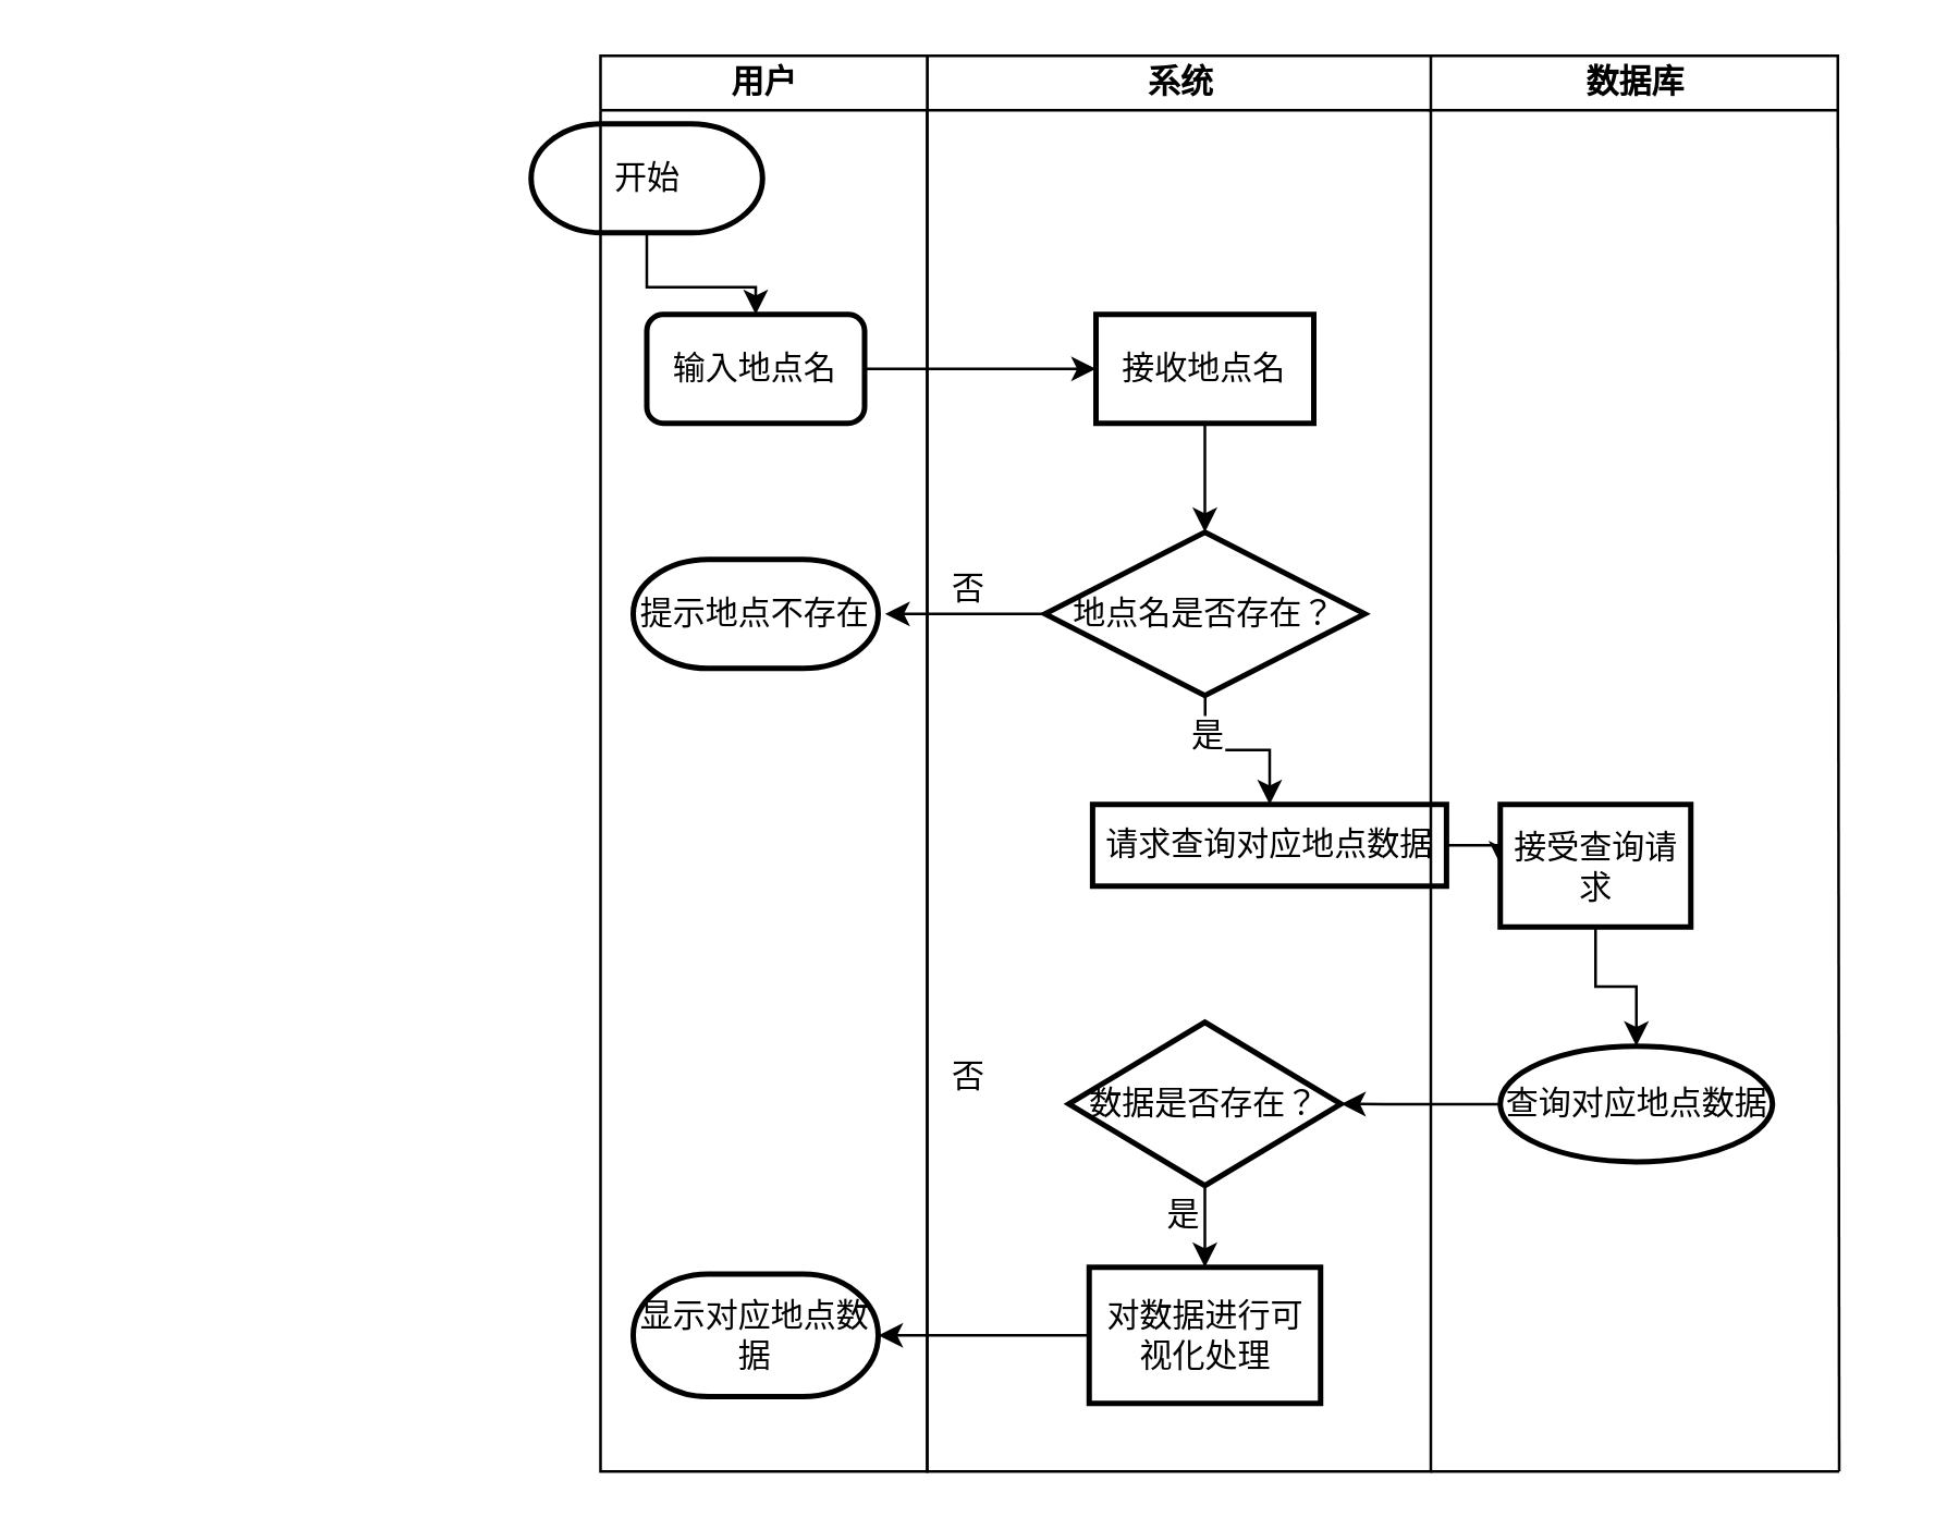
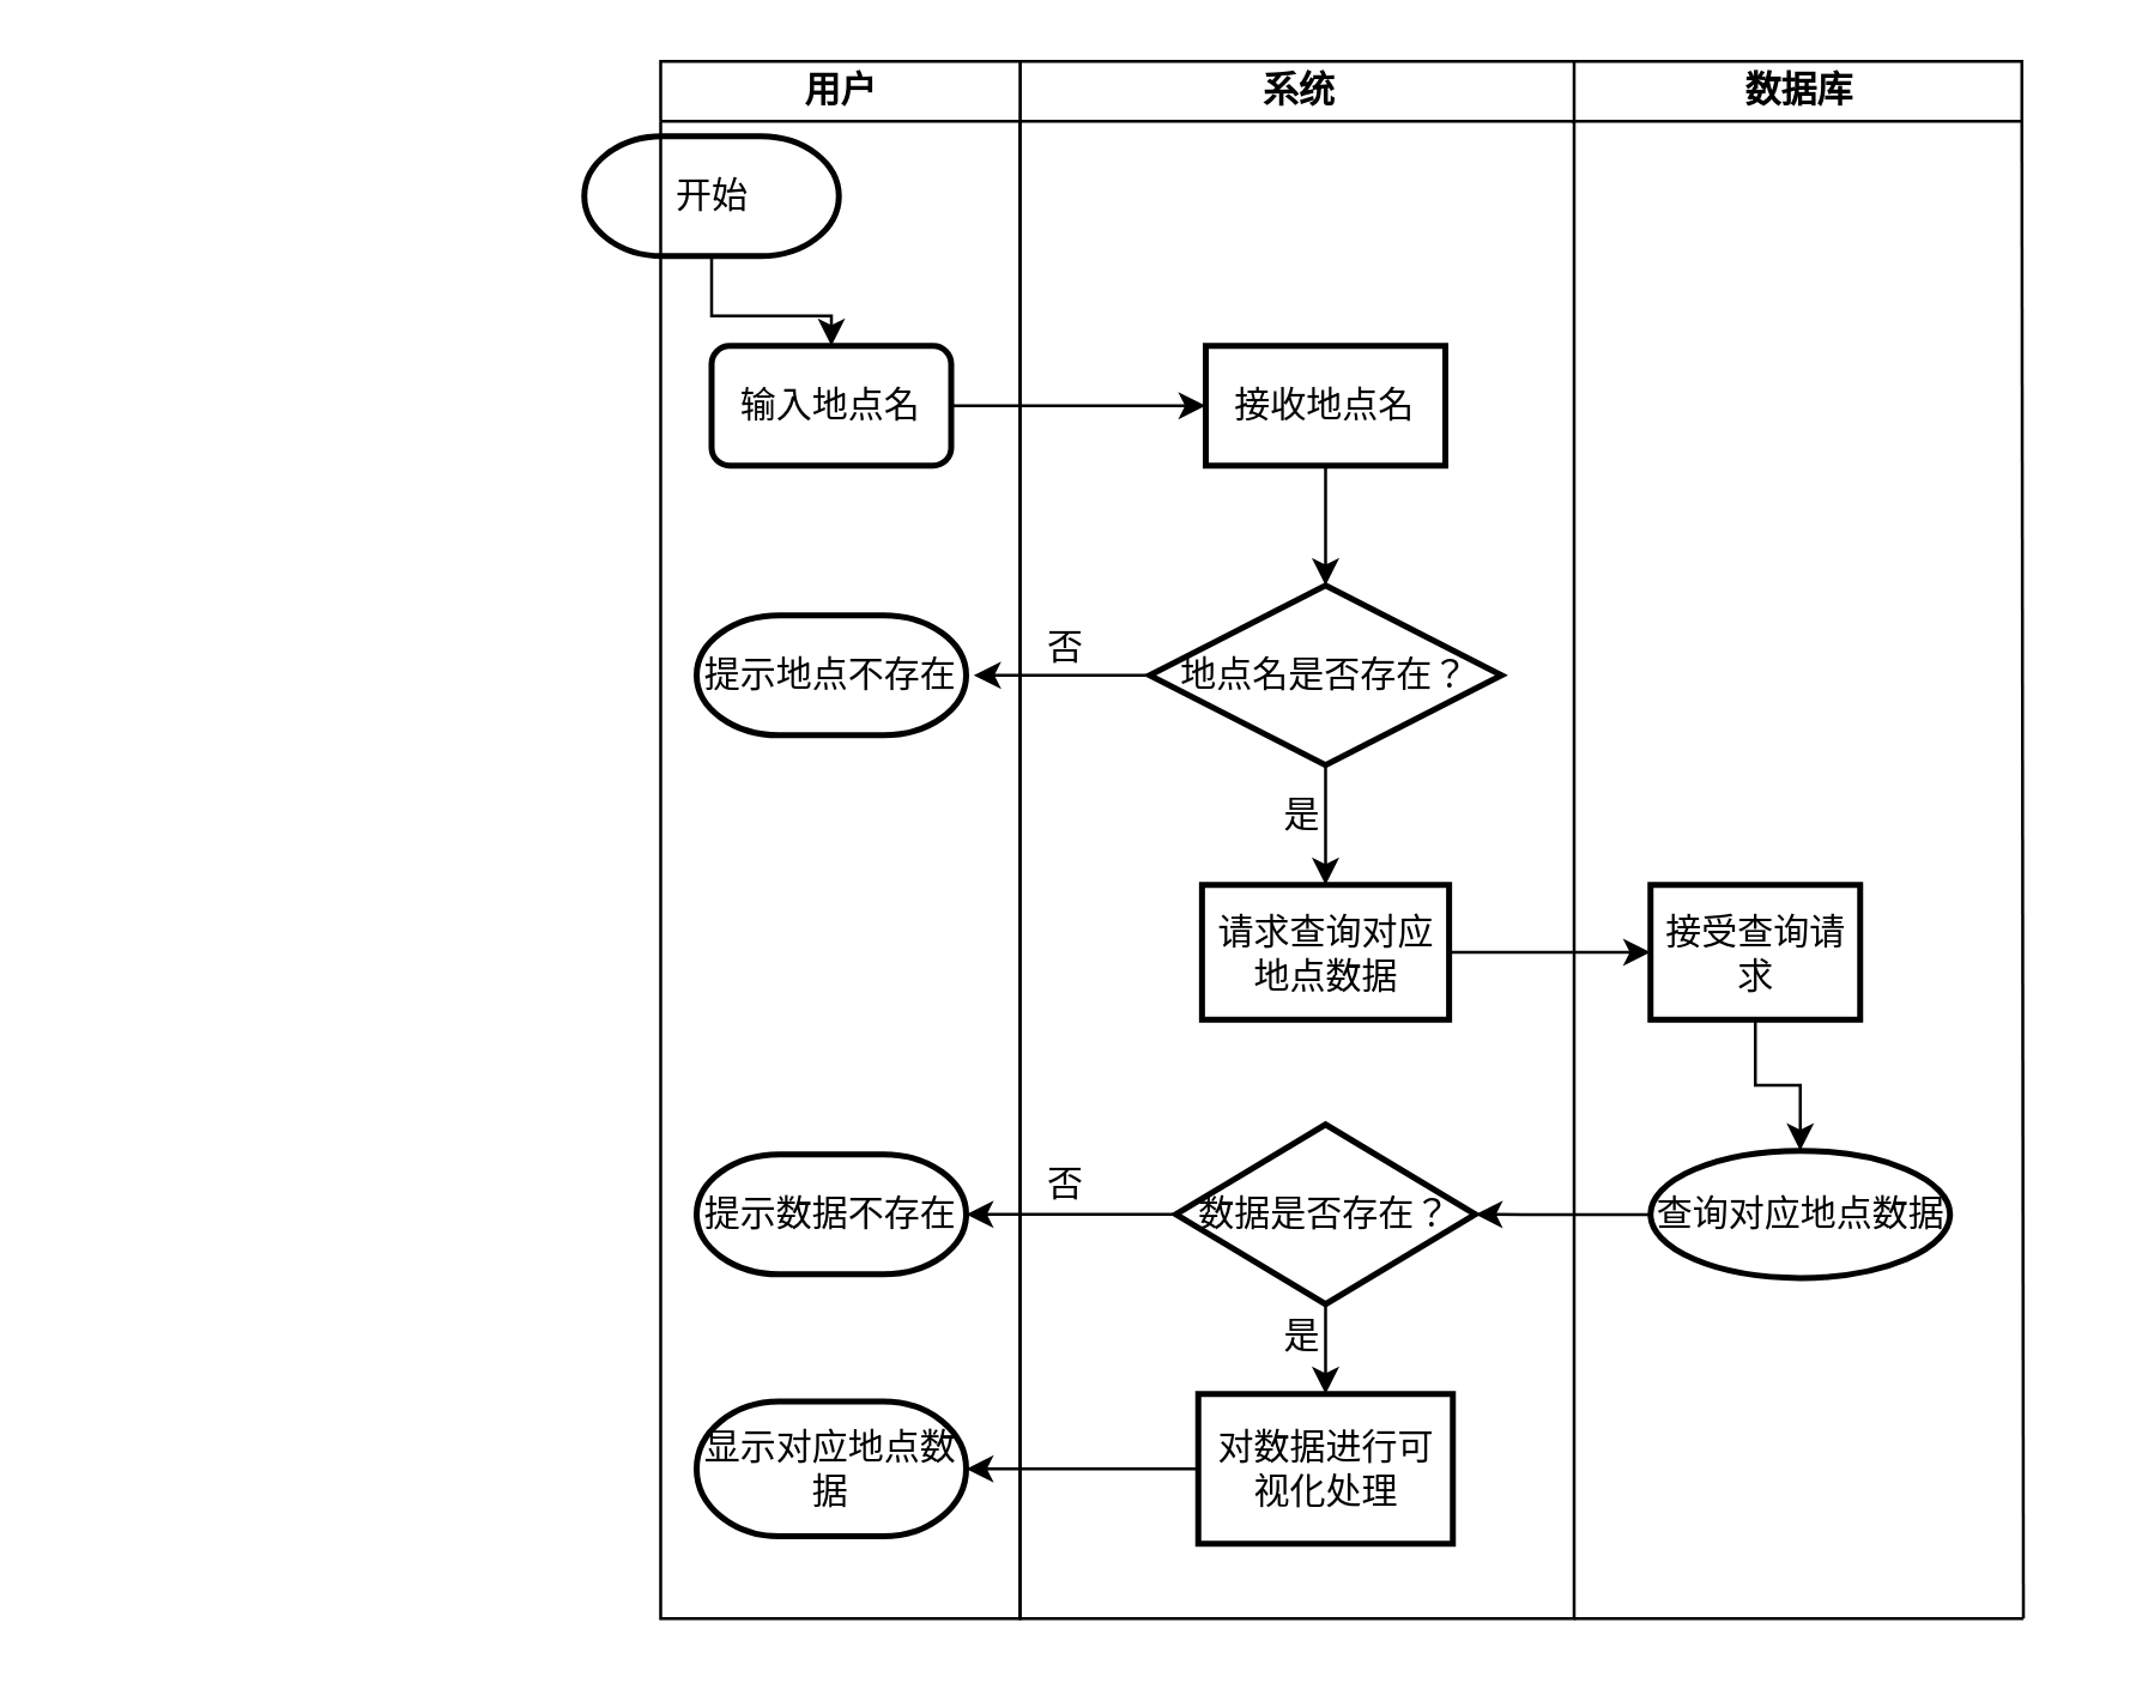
  <mxCell id="0" />
  <mxCell id="1" parent="0" />
  <mxCell id="2" value="" style="rounded=0;whiteSpace=wrap;html=1;labelBackgroundColor=none;fontSize=12;" vertex="1" parent="1"><mxGeometry x="524.5" y="20" width="150" height="20" as="geometry" /></mxCell>
  <mxCell id="3" value="" style="edgeStyle=orthogonalEdgeStyle;rounded=0;orthogonalLoop=1;jettySize=auto;html=1;fontSize=12;" edge="1" parent="1" source="4" target="5"><mxGeometry relative="1" as="geometry" /></mxCell>
  <mxCell id="4" value="开始" style="strokeWidth=2;html=1;shape=mxgraph.flowchart.terminator;whiteSpace=wrap;fontSize=12;" vertex="1" parent="1"><mxGeometry x="194.5" y="45" width="85" height="40" as="geometry" /></mxCell>
  <mxCell id="5" value="输入地点名" style="whiteSpace=wrap;html=1;strokeWidth=2;rounded=1;" vertex="1" parent="1"><mxGeometry x="237" y="115" width="80" height="40" as="geometry" /></mxCell>
  <mxCell id="6" value="" style="edgeStyle=orthogonalEdgeStyle;rounded=0;orthogonalLoop=1;jettySize=auto;html=1;fontSize=12;" edge="1" parent="1" source="8" target="10"><mxGeometry relative="1" as="geometry" /></mxCell>
  <mxCell id="7" value="是" style="edgeLabel;html=1;align=center;verticalAlign=middle;resizable=0;points=[];fontSize=12;" vertex="1" connectable="0" parent="6"><mxGeometry x="-0.019" y="2" relative="1" as="geometry"><mxPoint x="-10.25" y="-4" as="offset" /></mxGeometry></mxCell>
  <mxCell id="8" value="地点名是否存在？" style="rhombus;whiteSpace=wrap;html=1;strokeWidth=2;" vertex="1" parent="1"><mxGeometry x="383.25" y="195" width="117.5" height="60" as="geometry" /></mxCell>
  <mxCell id="9" value="" style="edgeStyle=orthogonalEdgeStyle;rounded=0;orthogonalLoop=1;jettySize=auto;html=1;fontSize=12;" edge="1" parent="1" source="10" target="21"><mxGeometry relative="1" as="geometry" /></mxCell>
- <mxCell id="10" value="请求查询对应地点数据" style="whiteSpace=wrap;html=1;strokeWidth=2;" vertex="1" parent="1"><mxGeometry x="400.75" y="295" width="130" height="30" as="geometry" /></mxCell>
+ <mxCell id="10" value="请求查询对应地点数据" style="whiteSpace=wrap;html=1;strokeWidth=2;" vertex="1" parent="1"><mxGeometry x="400.75" y="295" width="82.5" height="45" as="geometry" /></mxCell>
  <mxCell id="11" value="提示地点不存在" style="strokeWidth=2;html=1;shape=mxgraph.flowchart.terminator;whiteSpace=wrap;fontSize=12;" vertex="1" parent="1"><mxGeometry x="232" y="205" width="90" height="40" as="geometry" /></mxCell>
  <mxCell id="12" value="" style="endArrow=classic;html=1;fontSize=12;exitX=0;exitY=0.5;exitDx=0;exitDy=0;" edge="1" parent="1" source="8"><mxGeometry width="50" height="50" relative="1" as="geometry"><mxPoint x="494.5" y="185" as="sourcePoint" /><mxPoint x="324.5" y="225" as="targetPoint" /></mxGeometry></mxCell>
  <mxCell id="13" value="否" style="edgeLabel;html=1;align=center;verticalAlign=middle;resizable=0;points=[];fontSize=12;" vertex="1" connectable="0" parent="12"><mxGeometry x="0.026" y="2" relative="1" as="geometry"><mxPoint x="1.25" y="-12" as="offset" /></mxGeometry></mxCell>
+ <mxCell id="14" value="" style="edgeStyle=orthogonalEdgeStyle;rounded=0;orthogonalLoop=1;jettySize=auto;html=1;fontSize=12;" edge="1" parent="1" source="16" target="24"><mxGeometry relative="1" as="geometry" /></mxCell>
  <mxCell id="15" value="" style="edgeStyle=orthogonalEdgeStyle;rounded=0;orthogonalLoop=1;jettySize=auto;html=1;fontSize=12;" edge="1" parent="1" source="16" target="26"><mxGeometry relative="1" as="geometry" /></mxCell>
  <mxCell id="16" value="数据是否存在？" style="strokeWidth=2;html=1;shape=mxgraph.flowchart.decision;whiteSpace=wrap;fontSize=12;" vertex="1" parent="1"><mxGeometry x="392" y="375" width="100" height="60" as="geometry" /></mxCell>
  <mxCell id="17" value="接收地点名" style="whiteSpace=wrap;html=1;strokeWidth=2;" vertex="1" parent="1"><mxGeometry x="402" y="115" width="80" height="40" as="geometry" /></mxCell>
  <mxCell id="18" value="" style="endArrow=classic;html=1;fontSize=12;exitX=1;exitY=0.5;exitDx=0;exitDy=0;entryX=0;entryY=0.5;entryDx=0;entryDy=0;" edge="1" parent="1" source="5" target="17"><mxGeometry width="50" height="50" relative="1" as="geometry"><mxPoint x="314.5" y="155" as="sourcePoint" /><mxPoint x="364.5" y="105" as="targetPoint" /></mxGeometry></mxCell>
  <mxCell id="19" value="" style="endArrow=classic;html=1;fontSize=12;exitX=0.5;exitY=1;exitDx=0;exitDy=0;entryX=0.5;entryY=0;entryDx=0;entryDy=0;" edge="1" parent="1" source="17" target="8"><mxGeometry width="50" height="50" relative="1" as="geometry"><mxPoint x="214.5" y="425" as="sourcePoint" /><mxPoint x="264.5" y="375" as="targetPoint" /></mxGeometry></mxCell>
  <mxCell id="20" value="" style="edgeStyle=orthogonalEdgeStyle;rounded=0;orthogonalLoop=1;jettySize=auto;html=1;fontSize=12;" edge="1" parent="1" source="21" target="23"><mxGeometry relative="1" as="geometry" /></mxCell>
  <mxCell id="21" value="接受查询请求" style="whiteSpace=wrap;html=1;strokeWidth=2;" vertex="1" parent="1"><mxGeometry x="550.5" y="295" width="70" height="45" as="geometry" /></mxCell>
  <mxCell id="22" value="" style="edgeStyle=orthogonalEdgeStyle;rounded=0;orthogonalLoop=1;jettySize=auto;html=1;fontSize=12;" edge="1" parent="1" source="23" target="16"><mxGeometry relative="1" as="geometry" /></mxCell>
  <mxCell id="23" value="查询对应地点数据" style="ellipse;whiteSpace=wrap;html=1;strokeWidth=2;" vertex="1" parent="1"><mxGeometry x="550.5" y="383.75" width="100" height="42.5" as="geometry" /></mxCell>
+ <mxCell id="24" value="提示数据不存在" style="strokeWidth=2;html=1;shape=mxgraph.flowchart.terminator;whiteSpace=wrap;fontSize=12;" vertex="1" parent="1"><mxGeometry x="232" y="385" width="90" height="40" as="geometry" /></mxCell>
  <mxCell id="25" value="" style="edgeStyle=orthogonalEdgeStyle;rounded=0;orthogonalLoop=1;jettySize=auto;html=1;fontSize=12;" edge="1" parent="1" source="26" target="27"><mxGeometry relative="1" as="geometry" /></mxCell>
  <mxCell id="26" value="对数据进行可视化处理" style="whiteSpace=wrap;html=1;strokeWidth=2;" vertex="1" parent="1"><mxGeometry x="399.5" y="465" width="85" height="50" as="geometry" /></mxCell>
  <mxCell id="27" value="显示对应地点数据" style="strokeWidth=2;html=1;shape=mxgraph.flowchart.terminator;whiteSpace=wrap;fontSize=12;" vertex="1" parent="1"><mxGeometry x="232" y="467.5" width="90" height="45" as="geometry" /></mxCell>
  <mxCell id="28" value="系统" style="swimlane;html=1;startSize=20;horizontal=0;direction=east;container=0;rotation=90;" parent="1" vertex="1"><mxGeometry x="172.5" y="187.5" width="520" height="185" as="geometry" /></mxCell>
  <mxCell id="29" value="用户" style="swimlane;html=1;startSize=20;horizontal=0;direction=east;container=0;rotation=90;" parent="1" vertex="1"><mxGeometry x="20" y="220" width="520" height="120" as="geometry" /></mxCell>
  <mxCell id="30" value="&lt;span style=&quot;background-color: rgb(255 , 255 , 255)&quot;&gt;&lt;b&gt;数据库&lt;/b&gt;&lt;/span&gt;" style="text;html=1;align=center;verticalAlign=middle;resizable=0;points=[];autosize=1;fontSize=12;" vertex="1" parent="1"><mxGeometry x="574.5" y="20" width="50" height="20" as="geometry" /></mxCell>
  <mxCell id="31" value="否" style="edgeLabel;html=1;align=center;verticalAlign=middle;resizable=0;points=[];fontSize=12;" vertex="1" connectable="0" parent="1"><mxGeometry x="364.5" y="225" as="geometry"><mxPoint x="-10" y="169" as="offset" /></mxGeometry></mxCell>
  <mxCell id="32" value="是" style="edgeLabel;html=1;align=center;verticalAlign=middle;resizable=0;points=[];fontSize=12;" vertex="1" connectable="0" parent="1"><mxGeometry x="443.75" y="281" as="geometry"><mxPoint x="-10" y="164" as="offset" /></mxGeometry></mxCell>
  <mxCell id="33" value="" style="endArrow=none;html=1;fontSize=12;entryX=1;entryY=1;entryDx=0;entryDy=0;" edge="1" parent="1"><mxGeometry width="50" height="50" relative="1" as="geometry"><mxPoint x="675" y="540" as="sourcePoint" /><mxPoint x="674.5" y="40" as="targetPoint" /><Array as="points" /></mxGeometry></mxCell>
  <mxCell id="34" value="" style="endArrow=none;html=1;fontSize=12;exitX=1;exitY=0;exitDx=0;exitDy=0;" edge="1" parent="1" source="28"><mxGeometry width="50" height="50" relative="1" as="geometry"><mxPoint x="575" y="485" as="sourcePoint" /><mxPoint x="675" y="540" as="targetPoint" /></mxGeometry></mxCell>
